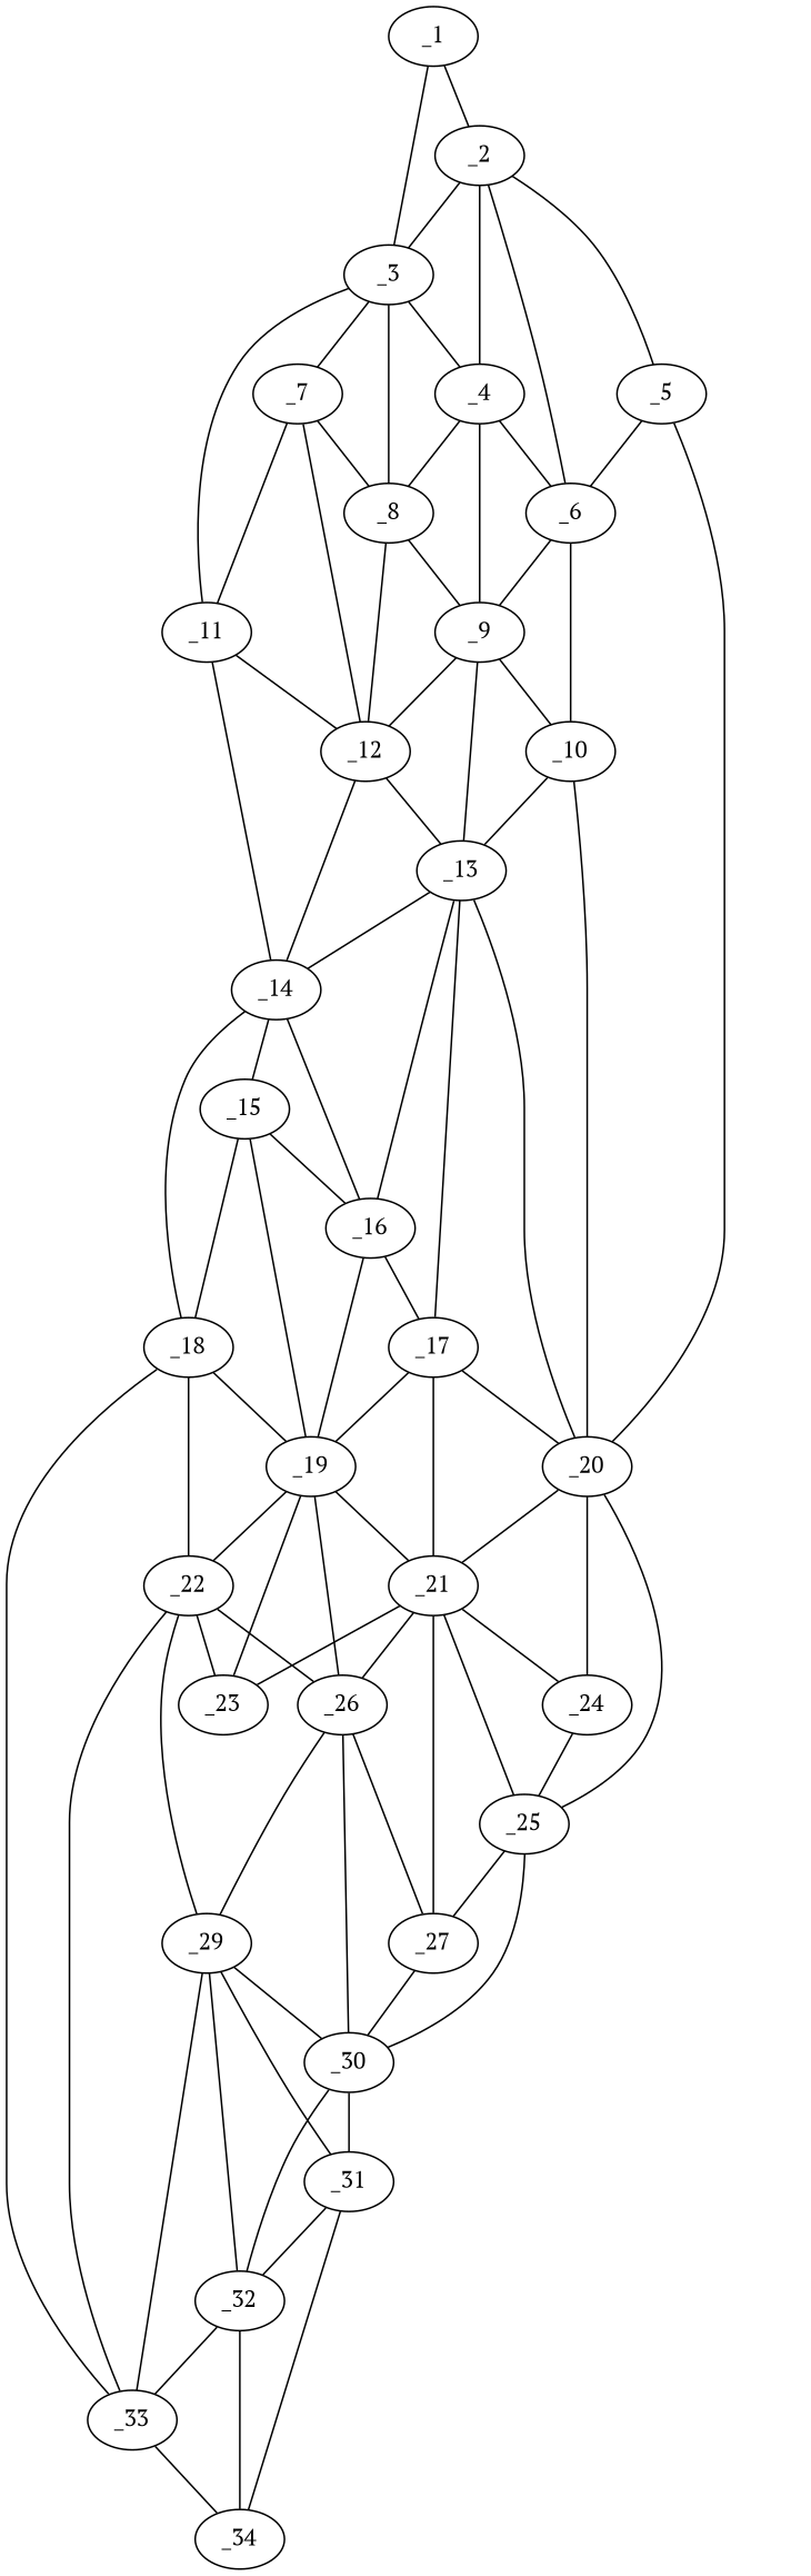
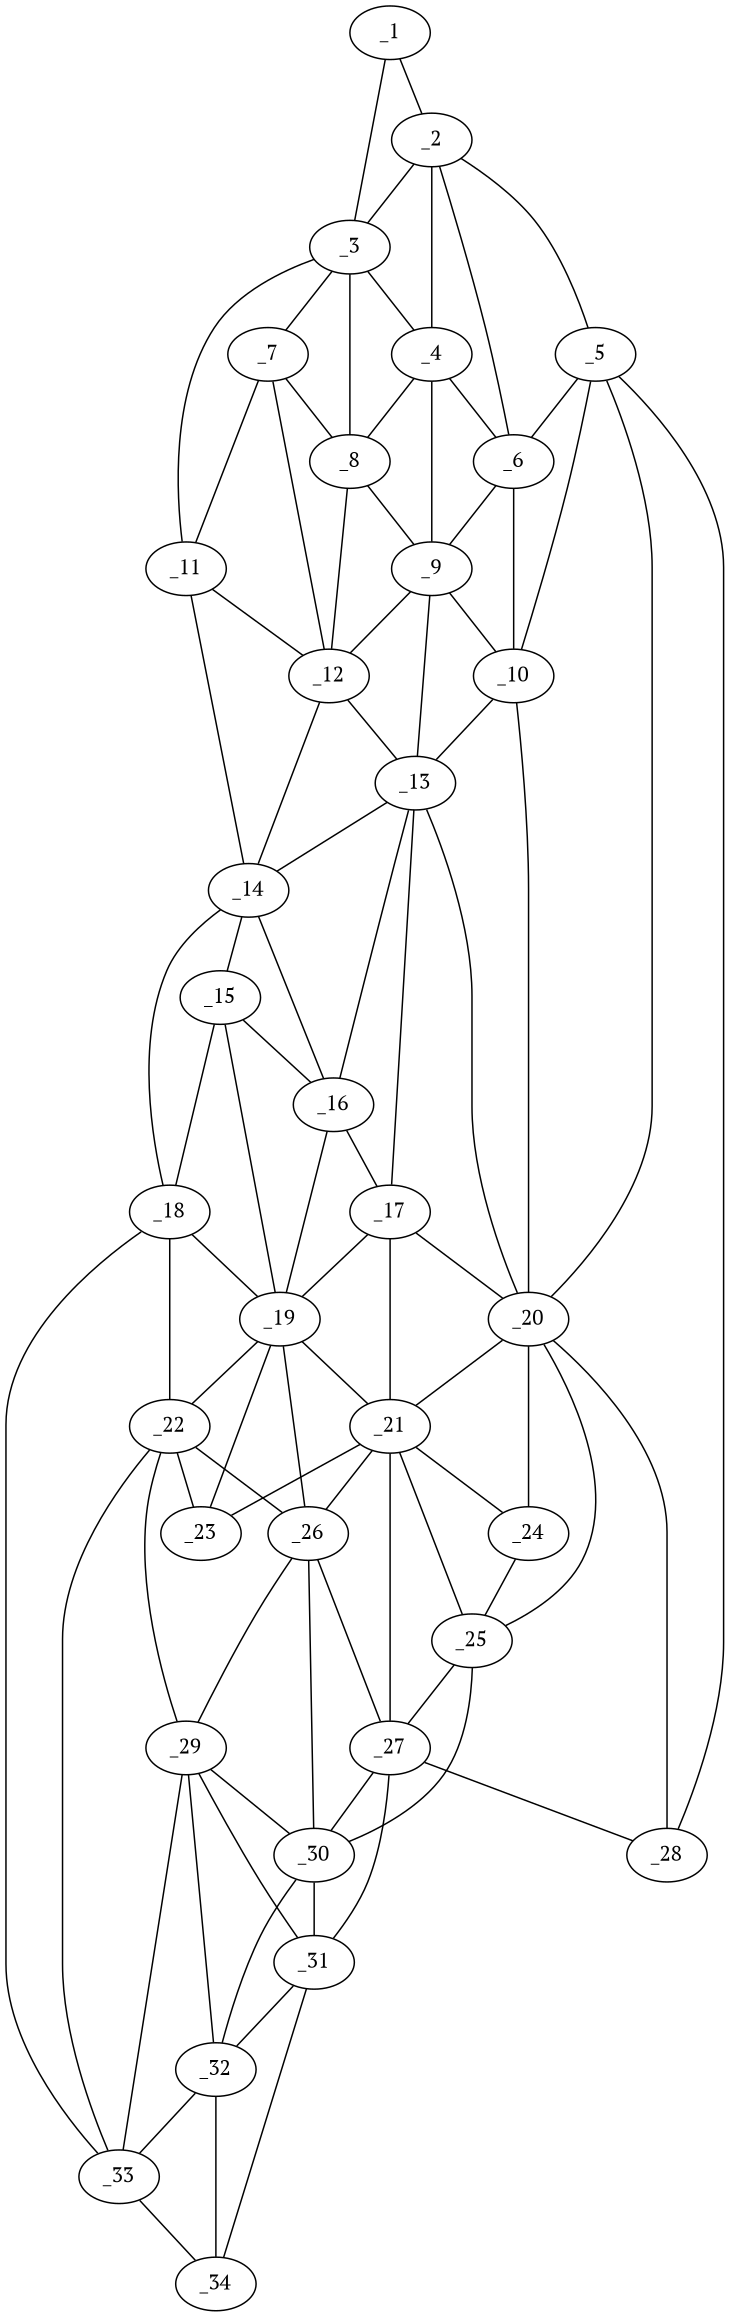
  graph {
    fontname="PT Serif"
    node [fontname="PT Serif" x=24 y=61]
    edge [fontname="PT Serif" valence=2]
    _1 [x=9 y=51]
    _2 [x=17 y=66]
    _3 [x=20 y=47]
    _5 [y=79]
    _4 [y=65]
    _6 [x=27 y=73]
    _10 [x=41 y=79]
    _20 [x=78 y=82]
+   _28 [x=105 y=85]
    _7 [x=31 y=46]
    _8 [x=34 y=55]
    _11 [x=43 y=43]
    _9 [x=37 y=66]
    _13 [x=55 y=73]
    _21 [x=85 y=71]
    _24 [x=90 y=81]
    _25 [x=94 y=82]
    _12 [x=43 y=49]
    _14 [x=56 y=48]
    _18 [x=72 y=43]
    _16 [x=69]
    _15 [x=66 y=51]
    _19 [x=78]
    _22 [x=88 y=52]
    _33 [x=122 y=60]
    _17 [x=69 y=71]
    _23 [x=88 y=60]
    _26 [x=101]
    _27 [x=105 y=76]
    _30 [x=111 y=68]
    _31 [x=115 y=78]
    _34 [x=125 y=67]
    _32 [x=116 y=64]
    _29 [x=111]
    _1 -- _2 [valence=1]
    _1 -- _3 [valence=1]
    _2 -- _3
    _2 -- _5
    _2 -- _4 [valence=1]
    _2 -- _6
    _3 -- _4
    _3 -- _7 [valence=1]
    _3 -- _8
    _3 -- _11 [valence=1]
    _5 -- _6 [valence=1]
+   _5 -- _10 [valence=1]
    _5 -- _20
+   _5 -- _28 [valence=1]
    _4 -- _6
    _4 -- _8
    _4 -- _9
    _6 -- _10
    _6 -- _9
    _10 -- _20
    _10 -- _13
+   _20 -- _28
    _20 -- _21
    _20 -- _24 [valence=1]
    _20 -- _25 [valence=1]
    _7 -- _8
    _7 -- _11
    _7 -- _12 [valence=1]
    _8 -- _9 [valence=1]
    _8 -- _12
    _11 -- _12 [valence=1]
    _11 -- _14
    _9 -- _10
    _9 -- _13
    _9 -- _12 [valence=1]
    _13 -- _20
    _13 -- _14
    _13 -- _16 [valence=1]
    _13 -- _17
    _21 -- _24
    _21 -- _25 [valence=1]
    _21 -- _23
    _21 -- _26 [valence=1]
    _21 -- _27
    _24 -- _25
    _25 -- _27 [valence=1]
    _25 -- _30
    _12 -- _13
    _12 -- _14 [valence=1]
    _14 -- _18 [valence=1]
    _14 -- _16
    _14 -- _15
    _18 -- _19
    _18 -- _22
    _18 -- _33 [valence=1]
    _16 -- _19
    _16 -- _17
    _15 -- _18
    _15 -- _16
    _15 -- _19
    _19 -- _21
    _19 -- _22
    _19 -- _23
    _19 -- _26
    _22 -- _33
    _22 -- _23
    _22 -- _26
    _22 -- _29
    _33 -- _34 [valence=1]
    _17 -- _20
    _17 -- _21
    _17 -- _19 [valence=1]
    _26 -- _27
    _26 -- _30 [valence=1]
    _26 -- _29
+   _27 -- _28 [valence=1]
    _27 -- _30
+   _27 -- _31
    _30 -- _31 [valence=1]
    _30 -- _32 [valence=1]
    _31 -- _34 [valence=1]
    _31 -- _32 [valence=1]
    _32 -- _33 [valence=1]
    _32 -- _34
    _29 -- _33 [valence=1]
    _29 -- _30
    _29 -- _31 [valence=1]
    _29 -- _32
  }
